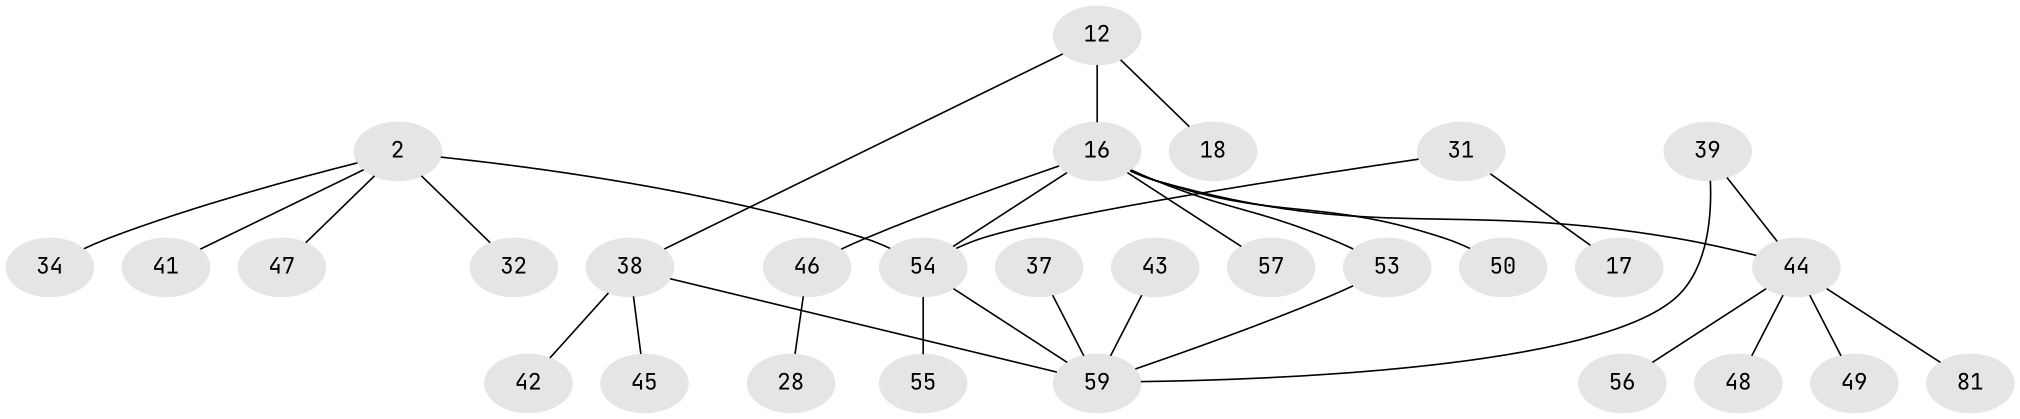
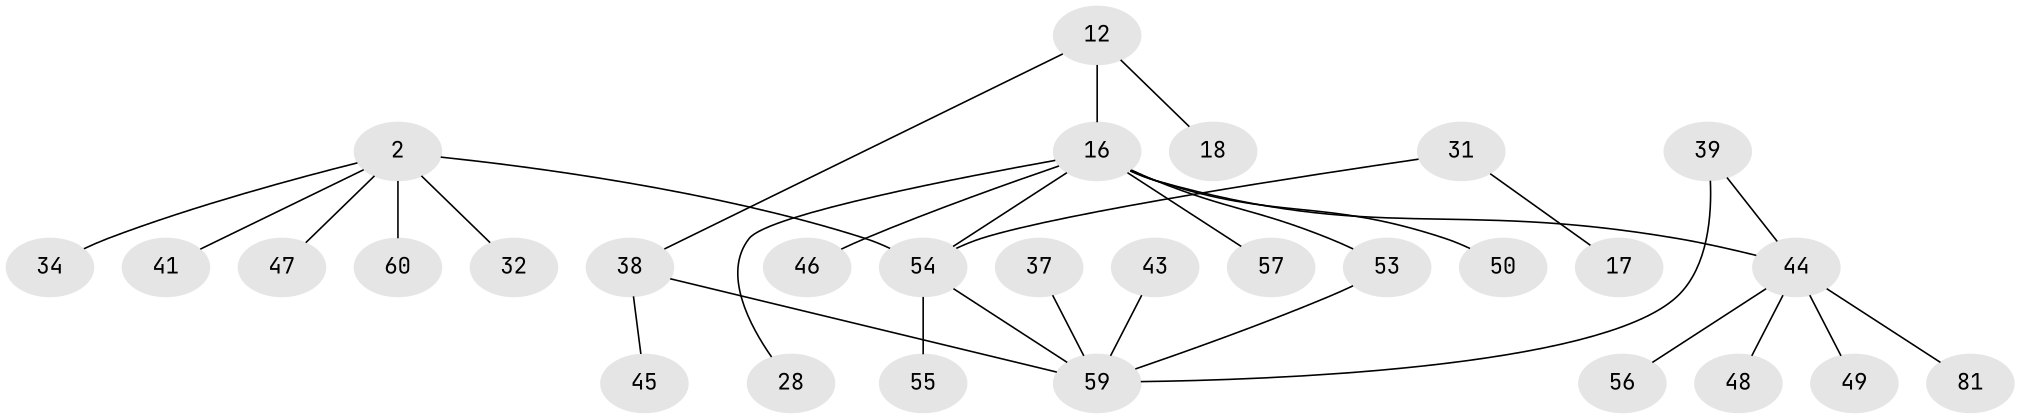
  graph {
    fontname="JetBrains Mono"
    node [color=gray90 fontname="JetBrains Mono" style=filled]
    edge [fontname="JetBrains Mono"]
    2
    32
    34
    41
    47 [super="+27"]
    54 [super="+40+9+30"]
+   60
    44 [super="+13+20"]
    48
    49 [super="+35"]
    n11 [label=81]
    56
    59 [super="+5+29"]
    55
    12 [super="+10"]
    16 [super="+11+15"]
    38 [super="+26+6"]
    n18 [label=18]
    28
    46 [super="+23"]
    50 [super="+19"]
    53
    57 [super="+36+52"]
-   42
    45 [super="+25"]
    31
    17
    37
    39
    43
    2 -- 32
    2 -- 34
    2 -- 41
    2 -- 47
    2 -- 54 [weight=2]
+   2 -- 60
    54 -- 59
    54 -- 55
    44 -- 48
    44 -- 49
    44 -- n11
    44 -- 56
    12 -- 16 [weight=2]
    12 -- 38
    12 -- n18
    16 -- 54 [weight=3]
    16 -- 44 [weight=3]
-   46 -- 28
+   16 -- 28
    16 -- 46
    16 -- 50
    16 -- 53
    16 -- 57
    38 -- 59 [weight=2]
-   38 -- 42
    38 -- 45
    53 -- 59
    31 -- 54
    31 -- 17
    37 -- 59
    39 -- 44
    39 -- 59 [weight=2]
    43 -- 59
  }
